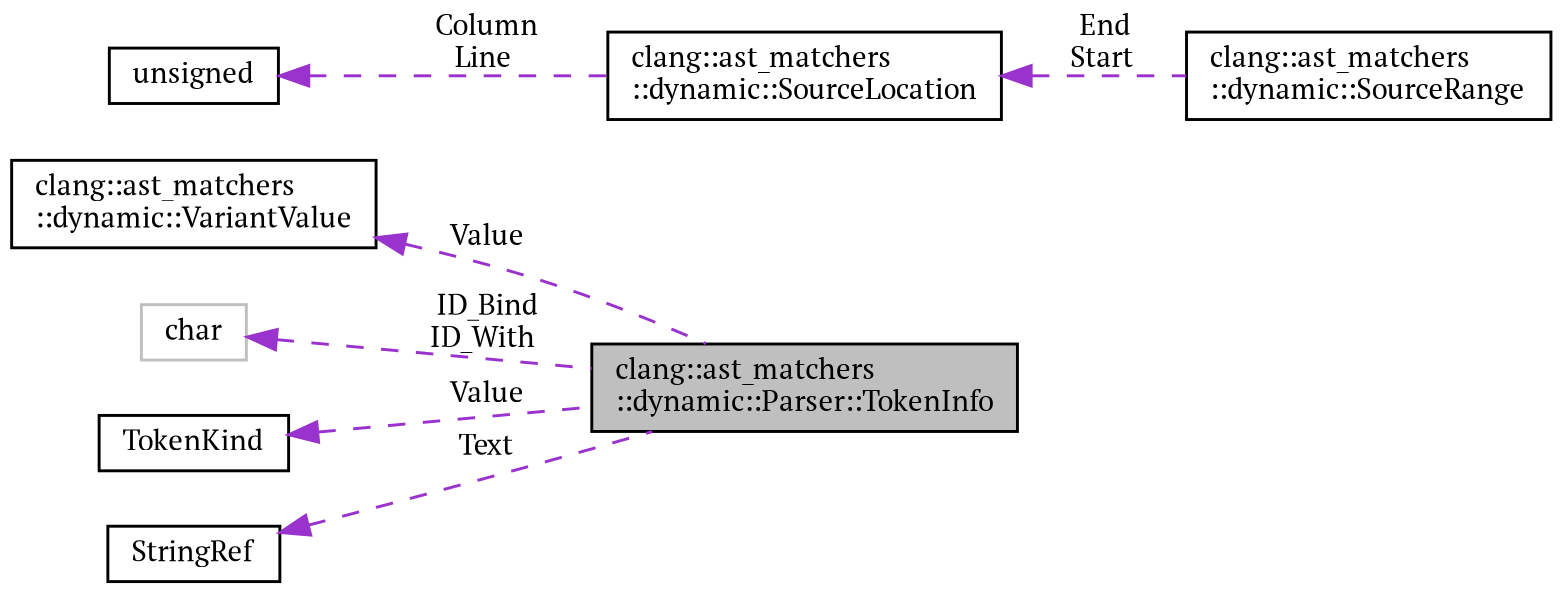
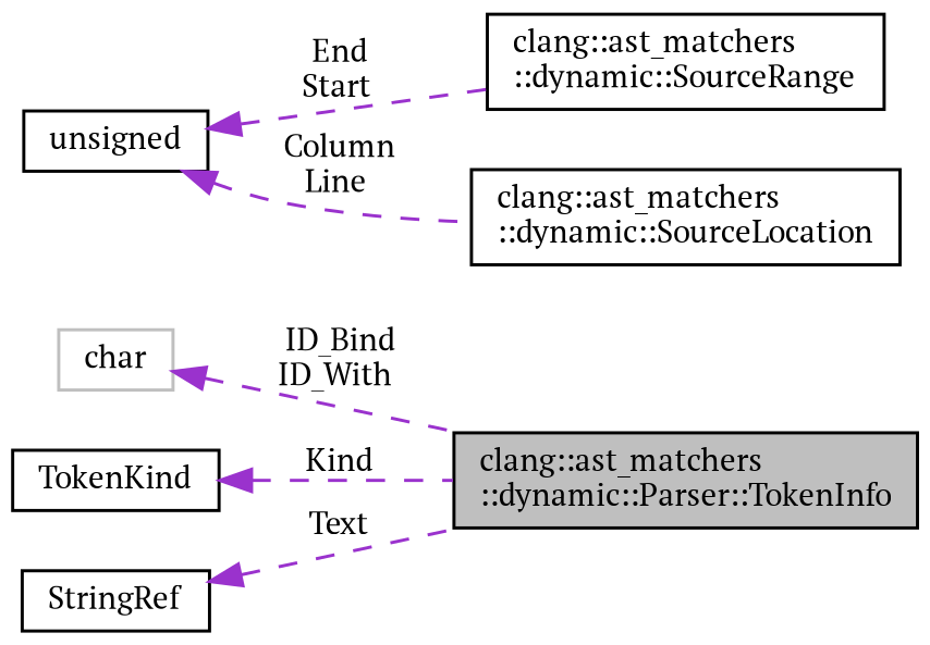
  digraph {
    fontname="PT Serif"
    rankdir=LR
    node [color=black fontname="PT Serif" fontsize=10 shape=record]
    edge [color=darkorchid3 dir=back fontname="PT Serif" fontsize=10 labelfontname=Helvetica labelfontsize=10 style=dashed]
    n1 [fillcolor=grey75 fontcolor=black height=0.2 label="clang::ast_matchers\l::dynamic::Parser::TokenInfo" style=filled width=0.4]
-   n2 [height=0.2 label="clang::ast_matchers\l::dynamic::VariantValue" width=0.4]
    n3 [color=grey75 height=0.2 label=char width=0.4]
    n4 [height=0.2 label="clang::ast_matchers\l::dynamic::SourceRange" width=0.4]
    n5 [height=0.2 label="clang::ast_matchers\l::dynamic::SourceLocation" width=0.4]
    n6 [height=0.2 label=unsigned width=0.4]
    n7 [height=0.2 label=TokenKind width=0.4]
    n8 [height=0.2 label=StringRef width=0.4]
-   n2 -> n1 [label=" Value"]
    n3 -> n1 [label=" ID_Bind\nID_With"]
-   n5 -> n4 [label=" End\nStart"]
+   n6 -> n4 [label=" End\nStart"]
    n6 -> n5 [label=" Column\nLine"]
-   n7 -> n1 [label=" Value"]
+   n7 -> n1 [label=" Kind"]
    n8 -> n1 [label=" Text"]
  }
